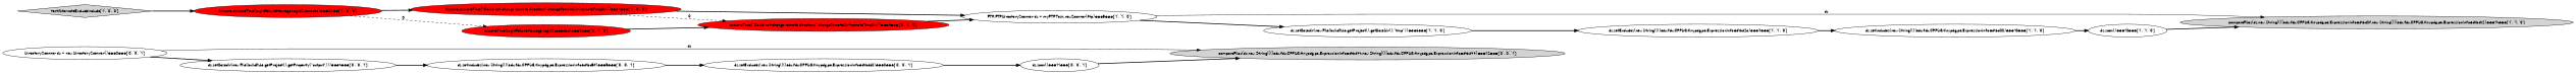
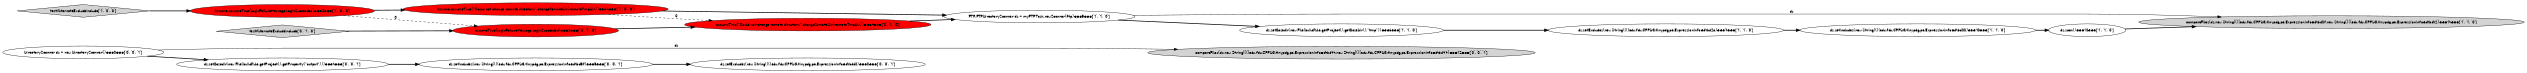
  digraph {
    fontname="Patrick Hand"
    rankdir=LR
    node [fillcolor=white fontname="Patrick Hand" shape=ellipse style=filled]
    edge [fontname="Patrick Hand" style=bold]
    n1 [label="DirectoryScanner ds = new DirectoryScanner()@@@3@@@['0', '0', '1']"]
    n2 [fillcolor=lightgray label="compareFiles(ds,new String((((edu.fdu.CPPDG.tinypdg.pe.ExpressionInfo@d4bd74,new String((((edu.fdu.CPPDG.tinypdg.pe.ExpressionInfo@d4bd77)@@@12@@@['0', '0', '1']"]
    n3 [label="ds.setBasedir(new File(buildRule.getProject().getProperty(\"output\")))@@@4@@@['0', '0', '1']"]
    n4 [label="ds.setIncludes(new String((((edu.fdu.CPPDG.tinypdg.pe.ExpressionInfo@d4bd5f)@@@5@@@['0', '0', '1']"]
    n5 [label="ds.scan()@@@13@@@['1', '1', '0']"]
    n6 [fillcolor=lightgray label="compareFiles(ds,new String((((edu.fdu.CPPDG.tinypdg.pe.ExpressionInfo@d4bd3f,new String((((edu.fdu.CPPDG.tinypdg.pe.ExpressionInfo@d4bd42)@@@14@@@['1', '1', '0']"]
    n7 [label="FTP.FTPDirectoryScanner ds = myFTPTask.newScanner(ftp)@@@5@@@['1', '1', '0']"]
    n8 [label="ds.setBasedir(new File(buildRule.getProject().getBaseDir(),\"tmp\"))@@@6@@@['1', '1', '0']"]
    n9 [label="ds.setExcludes(new String((((edu.fdu.CPPDG.tinypdg.pe.ExpressionInfo@d4bd2a)@@@7@@@['1', '1', '0']"]
    n10 [fillcolor=red label="assumeTrue(\"Could not change remote directory\",changeRemoteDir(remoteTmpDir))@@@4@@@['0', '1', '0']"]
    n11 [label="ds.setIncludes(new String((((edu.fdu.CPPDG.tinypdg.pe.ExpressionInfo@d4bd33)@@@10@@@['1', '1', '0']"]
    n12 [fillcolor=lightgray label="testAlternateExcludeInclude['1', '0', '0']" shape=diamond]
    n13 [fillcolor=red label="Assume.assumeTrue(loginFailureMessage,loginSucceeded)@@@3@@@['1', '0', '0']"]
    n14 [fillcolor=red label="assumeTrue(loginFailureMessage,loginSucceeded)@@@3@@@['0', '1', '0']"]
    n15 [fillcolor=red label="Assume.assumeTrue(\"Could not change remote directory\",changeRemoteDir(remoteTmpDir))@@@4@@@['1', '0', '0']"]
-   n16 [label="ds.scan()@@@11@@@['0', '0', '1']"]
+   n17 [fillcolor=lightgray label="testAlternateExcludeInclude['0', '1', '0']" shape=diamond]
    n18 [label="ds.setExcludes(new String((((edu.fdu.CPPDG.tinypdg.pe.ExpressionInfo@d4bd68)@@@8@@@['0', '0', '1']"]
    n1 -> n2 [label=ds style=solid]
    n1 -> n3
    n3 -> n4
    n4 -> n18
    n5 -> n6
    n7 -> n6 [label=ds style=solid]
    n7 -> n8
    n8 -> n9
    n9 -> n11
    n10 -> n7
    n11 -> n5
    n12 -> n13
    n13 -> n14 [label=0 style=dashed]
    n13 -> n15
    n14 -> n10
    n15 -> n7
    n15 -> n10 [label=0 style=dashed]
-   n16 -> n2
-   n18 -> n16
+   n17 -> n14
  }
